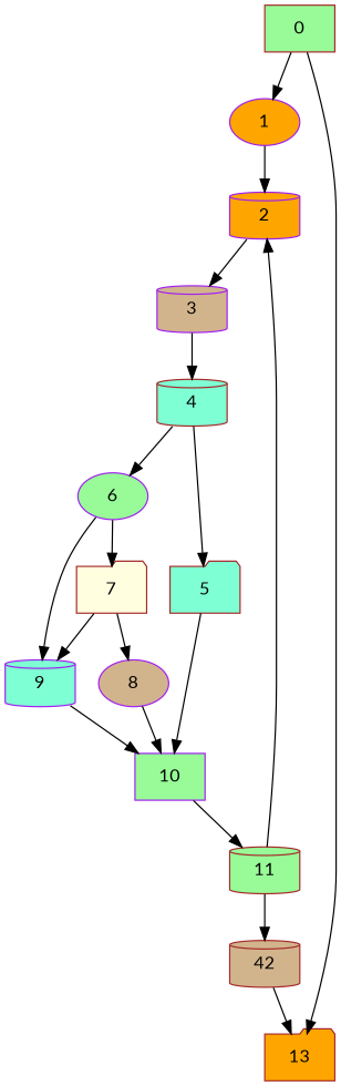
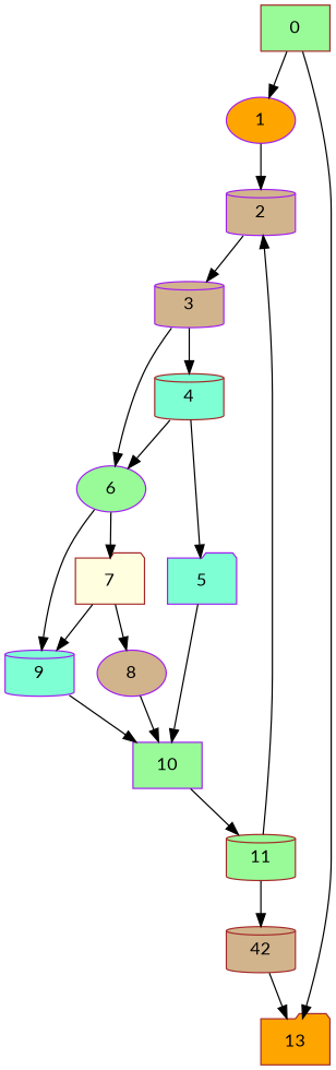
  digraph {
    fontname=Lato
    node [color=purple fillcolor=palegreen fontname=Lato shape=cylinder style=filled]
    edge [fontname=Lato]
    0 [color=brown shape=box]
    1 [fillcolor=orange shape=ellipse]
    13 [color=brown fillcolor=orange shape=folder]
-   2 [fillcolor=orange]
+   2 [fillcolor=tan]
    3 [fillcolor=tan]
    4 [color=brown fillcolor=aquamarine]
    6 [shape=ellipse]
    11 [color=brown]
    n9 [color=brown fillcolor=tan label=42]
-   5 [color=brown fillcolor=aquamarine shape=folder]
+   5 [fillcolor=aquamarine shape=folder]
    7 [color=brown fillcolor=lightyellow shape=folder]
    9 [fillcolor=aquamarine]
    10 [shape=box]
    8 [fillcolor=tan shape=ellipse]
    0 -> 1
    0 -> 13
    1 -> 2
    2 -> 3
    3 -> 4
+   3 -> 6
    4 -> 6
    4 -> 5
    6 -> 7
    6 -> 9
    11 -> 2
    11 -> n9
    n9 -> 13
    5 -> 10
    7 -> 9
    7 -> 8
    9 -> 10
    10 -> 11
    8 -> 10
  }
